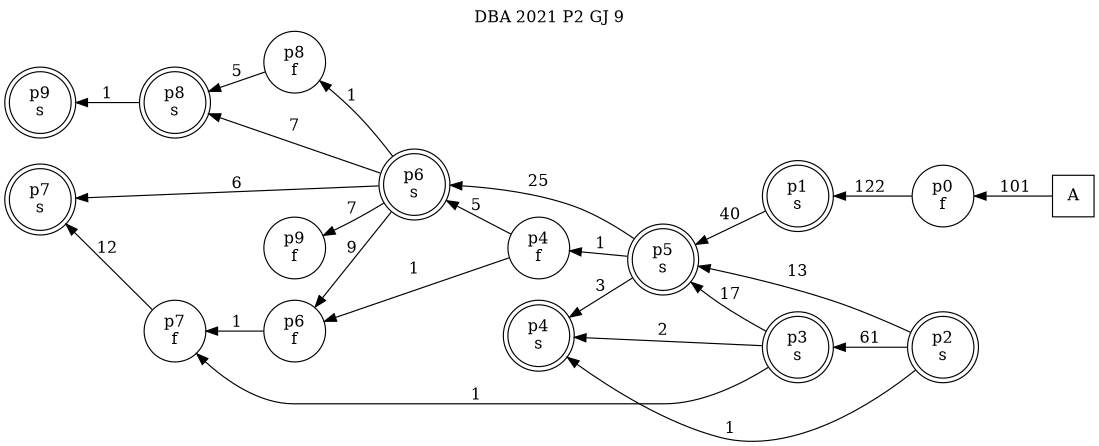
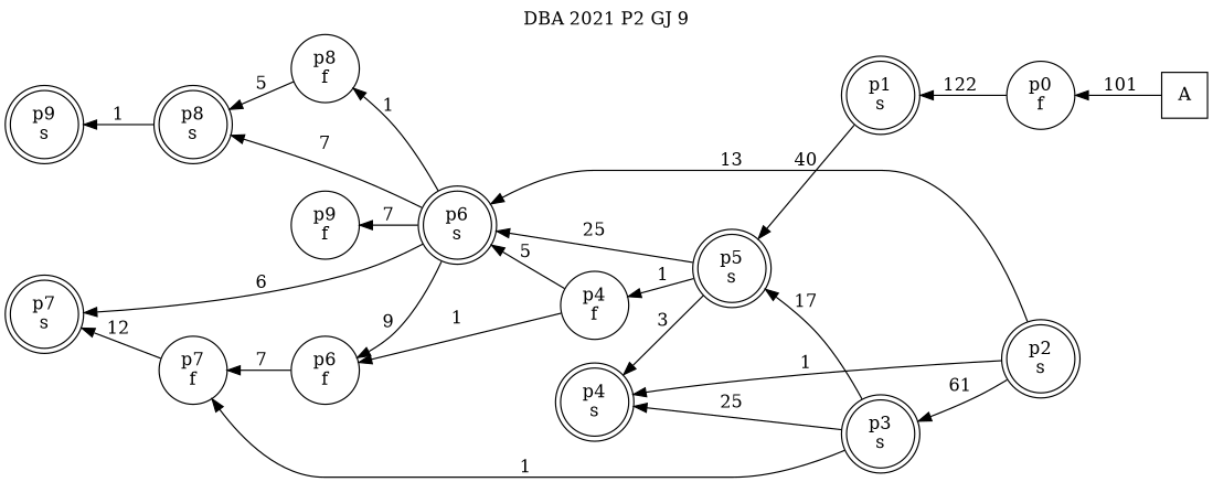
  digraph {
    label=" DBA 2021 P2 GJ 9 "
    labelloc=tl
    rankdir=RL
    node [shape=doublecircle]
    n1 [label=A shape=square]
    n2 [label="p0\nf" shape=circle]
    n3 [label="p1\ns"]
    n4 [label="p5\ns"]
    n5 [label="p2\ns"]
    n6 [label="p3\ns"]
    n7 [label="p4\ns"]
    n8 [label="p7\nf" shape=circle]
    n9 [label="p6\ns"]
    n10 [label="p4\nf" shape=circle]
    n11 [label="p7\ns"]
    n12 [label="p6\nf" shape=circle]
    n13 [label="p9\nf" shape=circle]
    n14 [label="p8\nf" shape=circle]
    n15 [label="p8\ns"]
    n16 [label="p9\ns"]
    n1 -> n2 [label=101]
    n2 -> n3 [label=122]
    n3 -> n4 [label=40]
    n4 -> n7 [label=3]
    n4 -> n9 [label=25]
    n4 -> n10 [label=1]
-   n5 -> n4 [label=13]
+   n5 -> n9 [label=13]
    n5 -> n6 [label=61]
    n5 -> n7 [label=1]
    n6 -> n4 [label=17]
-   n6 -> n7 [label=2]
+   n6 -> n7 [label=25]
    n6 -> n8 [label=1]
    n8 -> n11 [label=12]
    n9 -> n11 [label=6]
    n9 -> n12 [label=9]
    n9 -> n13 [label=7]
    n9 -> n14 [label=1]
    n9 -> n15 [label=7]
    n10 -> n9 [label=5]
    n10 -> n12 [label=1]
-   n12 -> n8 [label=1]
+   n12 -> n8 [label=7]
    n14 -> n15 [label=5]
    n15 -> n16 [label=1]
  }
